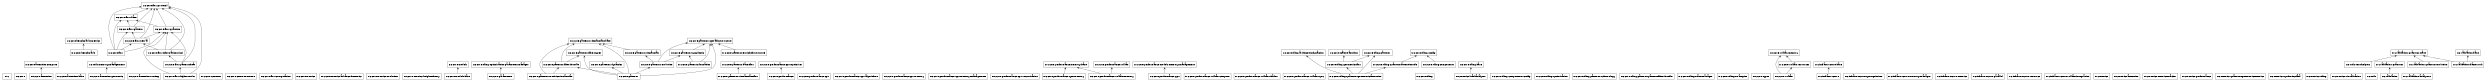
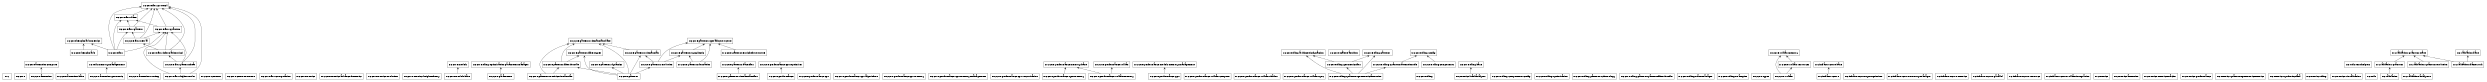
  digraph {
    rankdir=BT
    node [color=black shape=box style=solid]
    edge [arrowhead=open arrowtail=none]
    n1 [label=src]
    n2 [label="src.core"]
    n3 [label="src.core.attention"]
    n4 [label="src.core.attention.compute"]
    n5 [label="src.core.attention.base"]
    n6 [label="src.core.attention.geometric"]
    n7 [label="src.utils.memory_management"]
    n8 [label="src.core.attention.routing"]
    n9 [label="src.core.benchmarks"]
    n10 [label="src.core.benchmarks.metrics"]
    n11 [label="src.core.common"]
    n12 [label="src.core.common.enums"]
    n13 [label="src.core.flow"]
    n14 [label="src.core.flow.base"]
    n15 [label="src.core.flow.neural"]
    n16 [label="src.core.flow.pattern"]
    n17 [label="src.core.flow.protocol"]
    n18 [label="src.core.flow.quantum"]
    n19 [label="src.core.flow.computation"]
    n20 [label="src.core.flow.higher_order"]
    n21 [label="src.core.flow.pattern_heat"]
    n22 [label="src.core.flow.information_ricci"]
    n23 [label="src.core.metrics"]
    n24 [label="src.core.metrics.advanced_metrics"]
    n25 [label="src.core.metrics.evolution"]
    n26 [label="src.core.metrics.height_theory"]
    n27 [label="src.core.models"]
    n28 [label="src.core.models.base"]
    n29 [label="src.core.parameters"]
    n30 [label="src.core.tiling.optimization.parameter_manager"]
    n31 [label="src.core.patterns"]
    n32 [label="src.core.patterns.dynamics"]
    n33 [label="src.core.patterns.evolution"]
    n34 [label="src.core.patterns.fiber_bundle"]
    n35 [label="src.core.patterns.fiber_types"]
    n36 [label="src.core.patterns.riemannian"]
    n37 [label="src.core.patterns.riemannian_base"]
    n38 [label="src.core.patterns.operadic_structure"]
    n39 [label="src.core.patterns.symplectic"]
    n40 [label="src.core.patterns.base_flow"]
    n41 [label="src.core.patterns.enriched_structure"]
    n42 [label="src.core.patterns.formation"]
    n43 [label="src.core.patterns.motivic_riemannian"]
    n44 [label="src.core.patterns.riemannian_flow"]
    n45 [label="src.core.performance"]
    n46 [label="src.core.performance.cpu_optimizer"]
    n47 [label="src.core.performance.cpu"]
    n48 [label="src.core.performance.cpu.algorithms"]
    n49 [label="src.core.performance.cpu.memory"]
    n50 [label="src.core.performance.cpu.memory_management"]
    n51 [label="src.core.performance.cpu.vectorization"]
    n52 [label="src.core.performance.cpu_memory"]
    n53 [label="src.core.performance.memory_base"]
    n54 [label="src.core.performance.gpu"]
    n55 [label="src.core.performance.models.memory_management"]
    n56 [label="src.core.performance.vulkan"]
    n57 [label="src.core.performance.vulkan.compute"]
    n58 [label="src.core.performance.vulkan.shaders"]
    n59 [label="src.core.performance.vulkan.sync"]
    n60 [label="src.core.performance.vulkan_memory"]
    n61 [label="src.core.scale_transition"]
    n62 [label="src.core.tiling"]
    n63 [label="src.core.tiling.arithmetic_dynamics"]
    n64 [label="src.core.tiling.base"]
    n65 [label="src.core.tiling.components"]
    n66 [label="src.core.tiling.config"]
    n67 [label="src.core.tiling.components.config"]
    n68 [label="src.core.tiling.geometric_flow"]
    n69 [label="src.core.tiling.patterns"]
    n70 [label="src.core.tiling.optimization"]
    n71 [label="src.core.tiling.patterns.cohomology"]
    n72 [label="src.core.tiling.patterns.pattern_fiber_bundle"]
    n73 [label="src.core.tiling.quantum_attention_tile"]
    n74 [label="src.core.tiling.quantum_geometric_attention"]
    n75 [label="src.core.tiling.state_manager"]
    n76 [label="src.core.tiling.strategies"]
    n77 [label="src.core.types"]
    n78 [label="src.core.vulkan"]
    n79 [label="src.core.vulkan.memory"]
    n80 [label="src.core.vulkan.resources"]
    n81 [label="src.infrastructure"]
    n82 [label="src.infrastructure.base"]
    n83 [label="src.infrastructure.cpu_optimizer"]
    n84 [label="src.infrastructure.memory_manager"]
    n85 [label="src.infrastructure.metrics"]
    n86 [label="src.infrastructure.parallel"]
    n87 [label="src.infrastructure.resource"]
    n88 [label="src.infrastructure.vulkan_integration"]
    n89 [label="src.metrics"]
    n90 [label="src.metrics.attention"]
    n91 [label="src.metrics.load_analyzer"]
    n92 [label="src.metrics.metrics_tracker"]
    n93 [label="src.metrics.performance"]
    n94 [label="src.metrics.quantum_geometric_metrics"]
    n95 [label="src.metrics.synthetic_data"]
    n96 [label="src.metrics.tiling"]
    n97 [label="src.metrics.visualization"]
    n98 [label="src.utils"]
    n99 [label="src.utils.test_helpers"]
    n100 [label="src.validation"]
    n101 [label="src.validation.quantum"]
    n102 [label="src.validation.quantum.state"]
    n103 [label="src.validation.analyzers"]
    n104 [label="src.validation.base"]
    n105 [label="src.validation.framework"]
    n106 [label="src.validation.quantum.evolution"]
    n3 -> n4
    n6 -> n7
    n9 -> n10
    n13 -> n14
-   n13 -> n15
+   n13 -> n10
    n13 -> n16
    n13 -> n17
    n13 -> n18
    n14 -> n17
    n15 -> n16
    n15 -> n17
    n15 -> n18
    n16 -> n14
    n16 -> n17
    n18 -> n14
    n18 -> n17
    n20 -> n17
    n20 -> n18
    n20 -> n21
    n21 -> n17
    n21 -> n18
    n21 -> n22
    n22 -> n15
    n22 -> n17
    n22 -> n18
    n28 -> n27
    n29 -> n30
    n31 -> n32
    n31 -> n33
    n31 -> n34
    n31 -> n35
-   n31 -> n38
+   n31 -> n36
    n31 -> n37
    n33 -> n36
    n33 -> n38
    n33 -> n39
    n34 -> n35
    n34 -> n37
    n36 -> n37
    n39 -> n38
    n41 -> n38
    n42 -> n38
    n42 -> n39
    n43 -> n34
    n43 -> n37
    n44 -> n40
    n45 -> n46
    n52 -> n53
    n54 -> n55
    n60 -> n53
    n60 -> n56
    n65 -> n66
-   n68 -> n61
+   n68 -> n63
    n68 -> n69
    n73 -> n66
    n74 -> n63
    n74 -> n68
    n74 -> n69
    n74 -> n73
    n78 -> n79
    n78 -> n80
    n80 -> n79
    n81 -> n82
    n91 -> n64
    n100 -> n101
-   n99 -> n102
+   n101 -> n102
    n105 -> n102
    n105 -> n104
    n106 -> n102
  }
